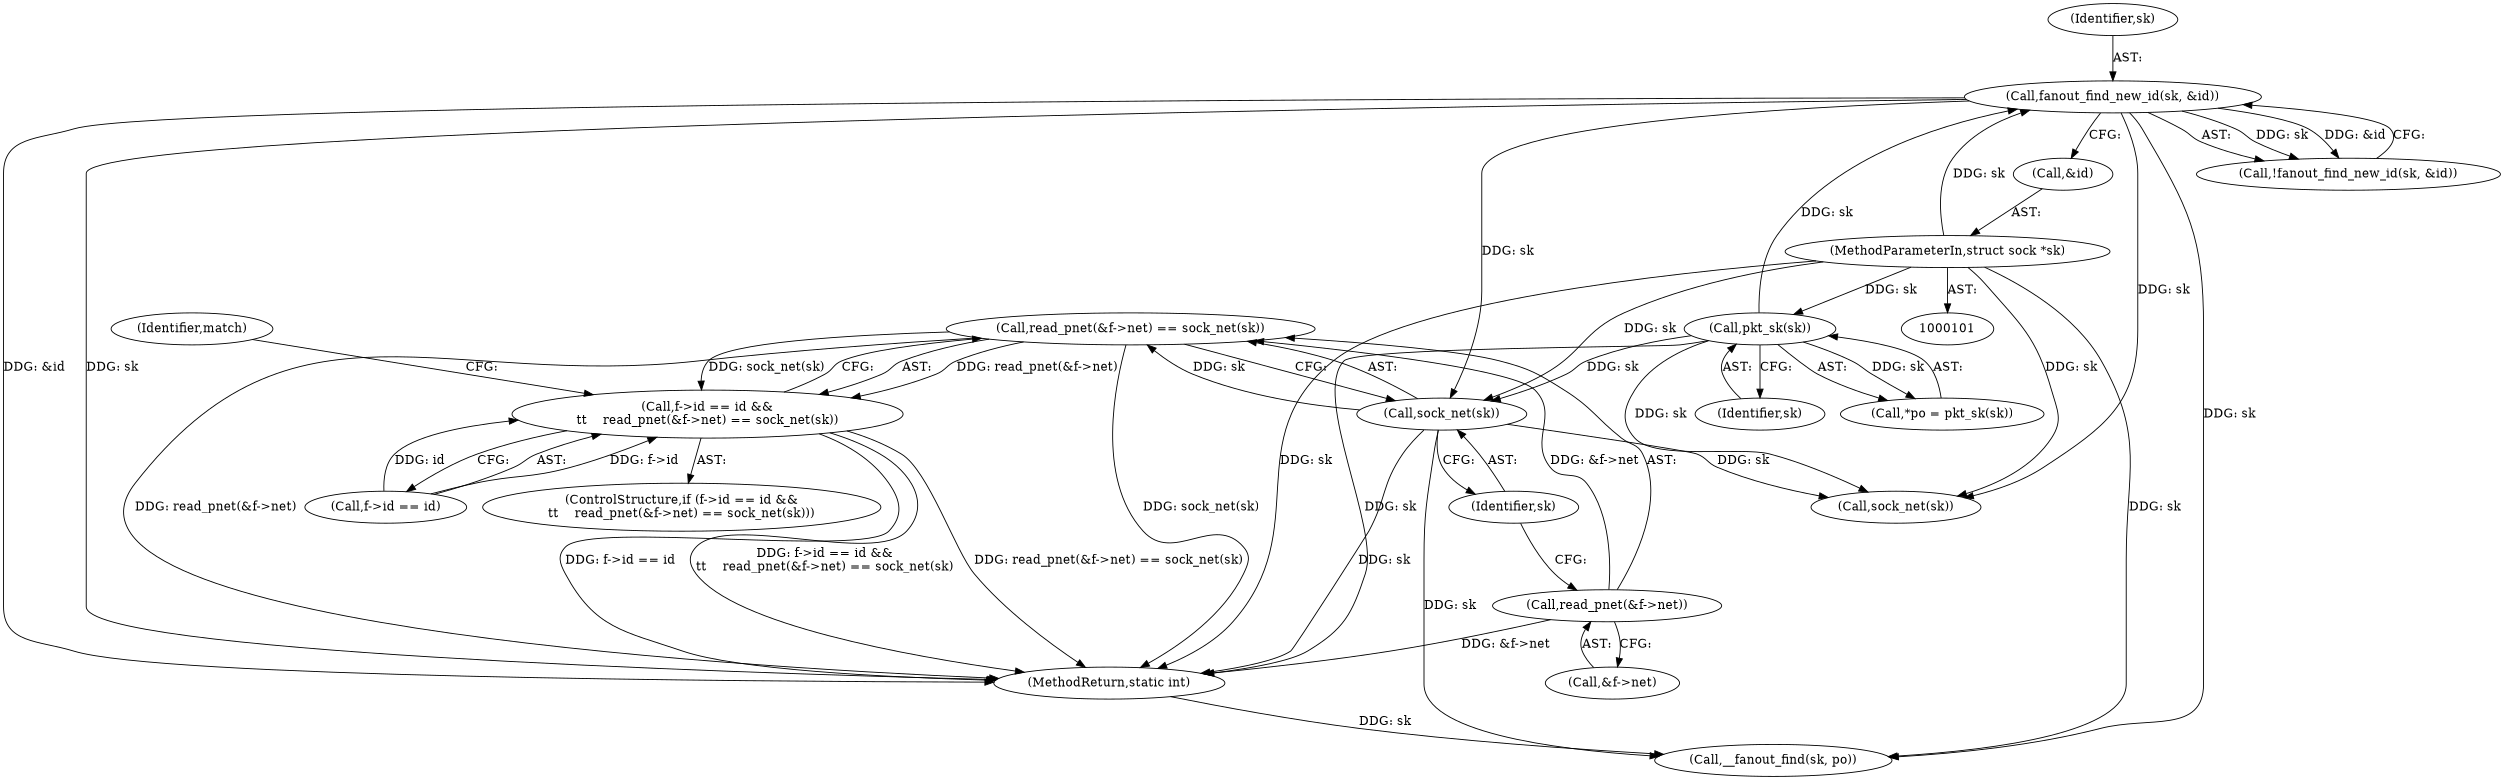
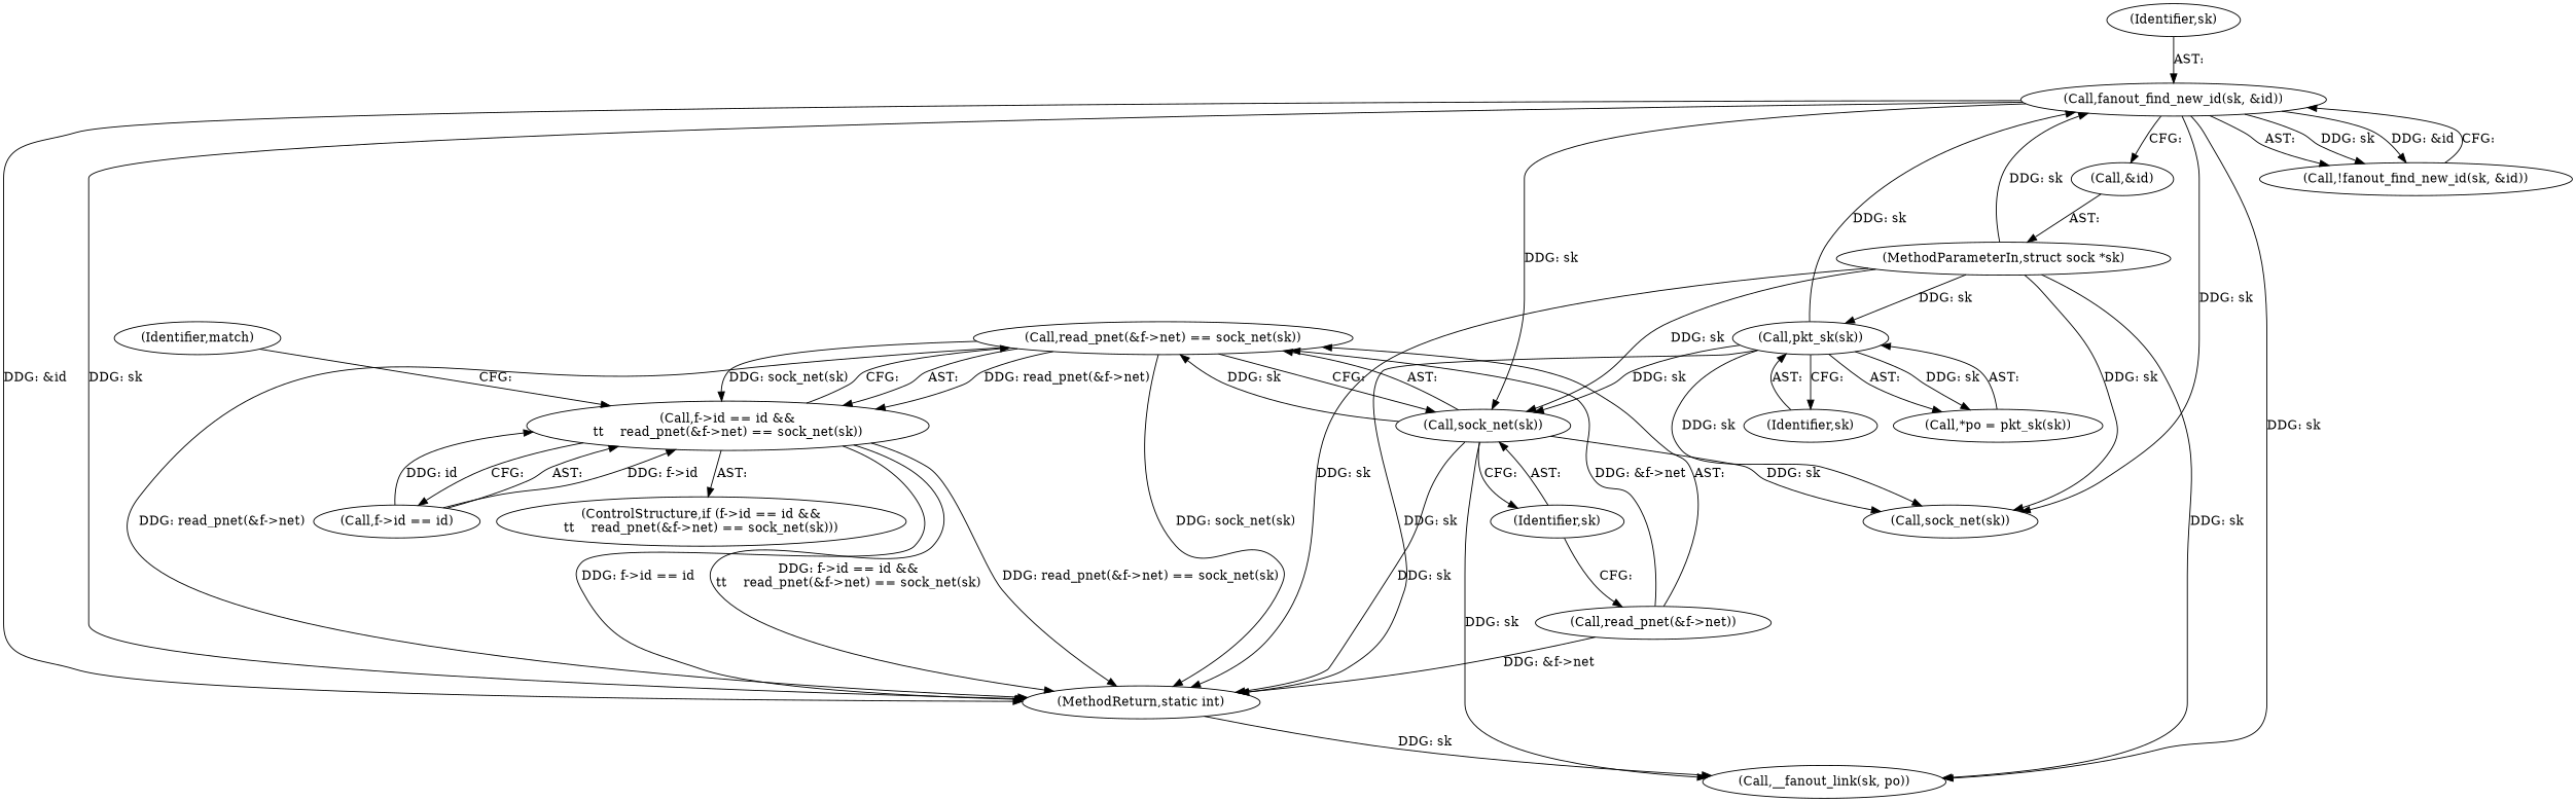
  digraph {
    n1 [label="(Call,read_pnet(&f->net) == sock_net(sk))"]
    n2 [label="(Call,sock_net(sk))"]
    n3 [label="(Call,f->id == id &&\n\t\t    read_pnet(&f->net) == sock_net(sk))"]
    n4 [label="(MethodReturn,static int)"]
-   n5 [label="(Call,__fanout_find(sk, po))"]
+   n5 [label="(Call,__fanout_link(sk, po))"]
    n6 [label="(Identifier,sk)"]
    n7 [label="(Call,sock_net(sk))"]
    n8 [label="(Call,f->id == id)"]
    n9 [label="(ControlStructure,if (f->id == id &&\n\t\t    read_pnet(&f->net) == sock_net(sk)))"]
    n10 [label="(Call,read_pnet(&f->net))"]
-   n11 [label="(Call,&f->net)"]
    n12 [label="(Call,pkt_sk(sk))"]
    n13 [label="(Call,fanout_find_new_id(sk, &id))"]
    n14 [label="(Call,*po = pkt_sk(sk))"]
    n15 [label="(Identifier,sk)"]
    n16 [label="(Call,&id)"]
    n17 [label="(Call,!fanout_find_new_id(sk, &id))"]
    n18 [label="(MethodParameterIn,struct sock *sk)"]
-   1000101
    n20 [label="(Identifier,match)"]
    n21 [label="(Identifier,sk)"]
    n1 -> n2 [label="CFG: "]
    n1 -> n3 [label="AST: "]
    n1 -> n3 [label="DDG: read_pnet(&f->net)"]
    n1 -> n3 [label="DDG: sock_net(sk)"]
    n1 -> n4 [label="DDG: sock_net(sk)"]
    n1 -> n4 [label="DDG: read_pnet(&f->net)"]
    n2 -> n1 [label="AST: "]
    n2 -> n1 [label="DDG: sk"]
    n2 -> n4 [label="DDG: sk"]
    n2 -> n5 [label="DDG: sk"]
    n2 -> n6 [label="CFG: "]
    n2 -> n7 [label="DDG: sk"]
    n3 -> n1 [label="CFG: "]
    n3 -> n4 [label="DDG: f->id == id"]
    n3 -> n4 [label="DDG: f->id == id &&\n\t\t    read_pnet(&f->net) == sock_net(sk)"]
    n3 -> n4 [label="DDG: read_pnet(&f->net) == sock_net(sk)"]
    n3 -> n8 [label="CFG: "]
    n3 -> n9 [label="AST: "]
    n4 -> n5 [label="DDG: sk"]
    n6 -> n2 [label="AST: "]
    n6 -> n10 [label="CFG: "]
    n8 -> n3 [label="AST: "]
    n8 -> n3 [label="DDG: f->id"]
    n8 -> n3 [label="DDG: id"]
    n10 -> n1 [label="AST: "]
    n10 -> n1 [label="DDG: &f->net"]
    n10 -> n4 [label="DDG: &f->net"]
-   n10 -> n11 [label="CFG: "]
-   n11 -> n10 [label="AST: "]
    n12 -> n2 [label="DDG: sk"]
    n12 -> n4 [label="DDG: sk"]
    n12 -> n7 [label="DDG: sk"]
    n12 -> n13 [label="DDG: sk"]
    n12 -> n14 [label="AST: "]
    n12 -> n14 [label="DDG: sk"]
    n12 -> n15 [label="CFG: "]
    n13 -> n2 [label="DDG: sk"]
    n13 -> n4 [label="DDG: &id"]
    n13 -> n4 [label="DDG: sk"]
    n13 -> n5 [label="DDG: sk"]
    n13 -> n7 [label="DDG: sk"]
    n13 -> n16 [label="CFG: "]
    n13 -> n17 [label="AST: "]
    n13 -> n17 [label="DDG: sk"]
    n13 -> n17 [label="DDG: &id"]
    n14 -> n12 [label="AST: "]
    n15 -> n12 [label="AST: "]
    n16 -> n18 [label="AST: "]
    n17 -> n13 [label="CFG: "]
    n18 -> n2 [label="DDG: sk"]
    n18 -> n4 [label="DDG: sk"]
    n18 -> n5 [label="DDG: sk"]
    n18 -> n7 [label="DDG: sk"]
    n18 -> n12 [label="DDG: sk"]
    n18 -> n13 [label="DDG: sk"]
-   n18 -> 1000101 [label="AST: "]
    n20 -> n3 [label="CFG: "]
    n21 -> n13 [label="AST: "]
  }
